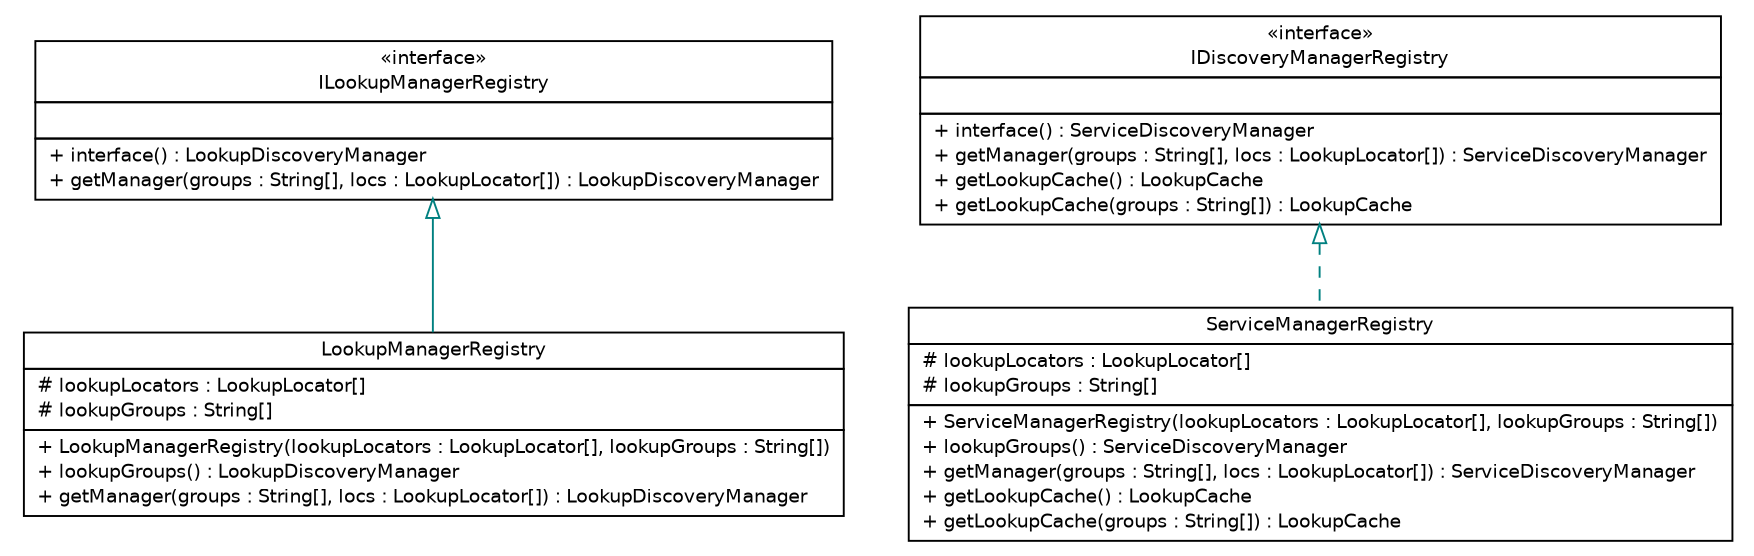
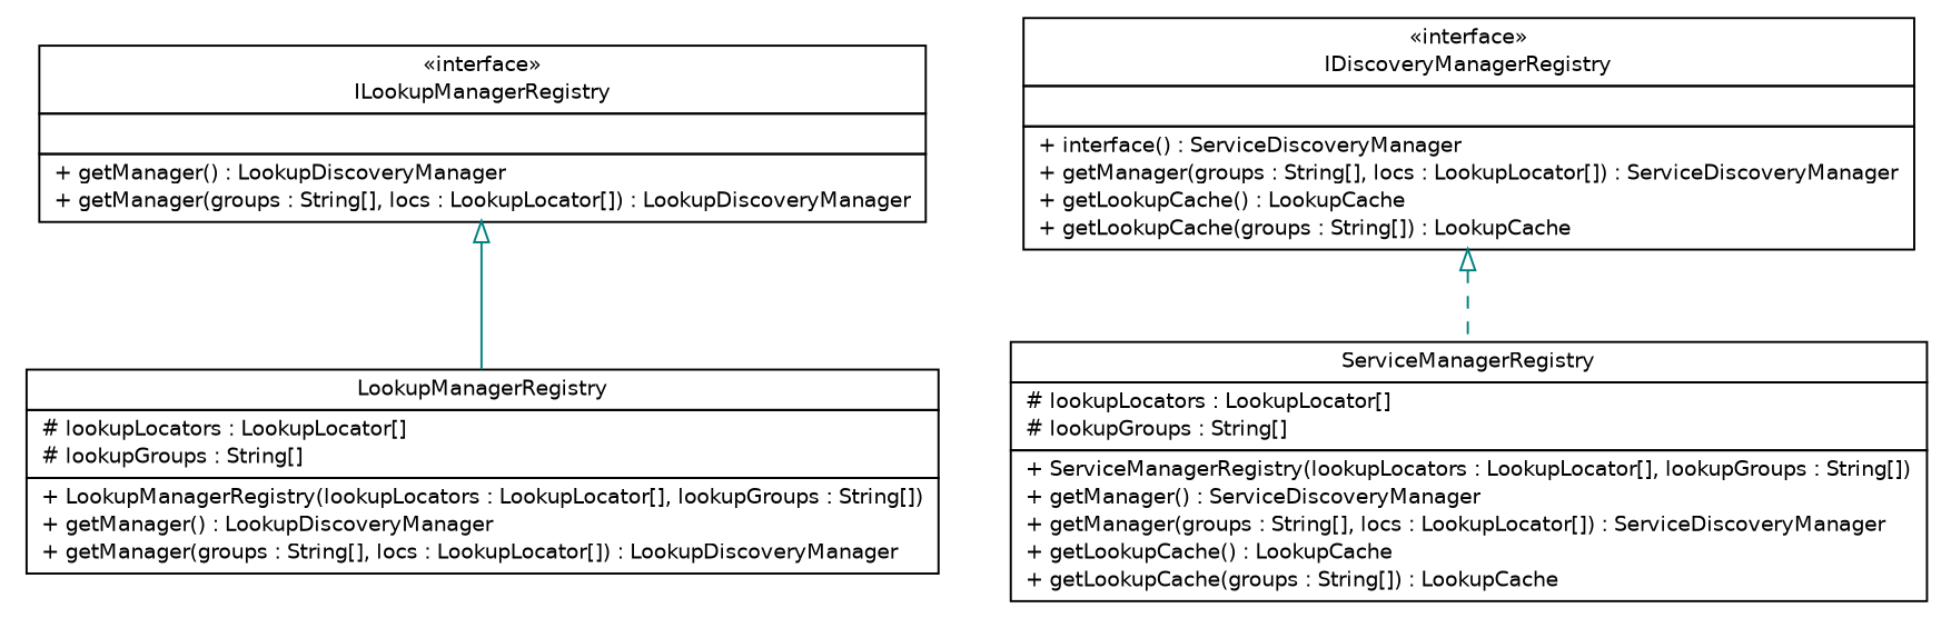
  digraph {
    nodesep=0.25
    ranksep=0.5
    node [fontcolor=black fontname=Helvetica fontsize=10.0 shape=plaintext]
    edge [arrowtail=empty color=teal dir=back fontname=Helvetica fontsize=10 headport=p labelfontname=Helvetica labelfontsize=10 tailport=p]
-   n1 [label=<<table title="sorcer.container.discovery.LookupManagerRegistry" border="0" cellborder="1" cellspacing="0" cellpadding="2" port="p" href="./LookupManagerRegistry.html"> 		<tr><td><table border="0" cellspacing="0" cellpadding="1"> <tr><td align="center" balign="center"> LookupManagerRegistry </td></tr> 		</table></td></tr> 		<tr><td><table border="0" cellspacing="0" cellpadding="1"> <tr><td align="left" balign="left"> # lookupLocators : LookupLocator[] </td></tr> <tr><td align="left" balign="left"> # lookupGroups : String[] </td></tr> 		</table></td></tr> 		<tr><td><table border="0" cellspacing="0" cellpadding="1"> <tr><td align="left" balign="left"> + LookupManagerRegistry(lookupLocators : LookupLocator[], lookupGroups : String[]) </td></tr> <tr><td align="left" balign="left"> + lookupGroups() : LookupDiscoveryManager </td></tr> <tr><td align="left" balign="left"> + getManager(groups : String[], locs : LookupLocator[]) : LookupDiscoveryManager </td></tr> 		</table></td></tr> 		</table>>]
-   n2 [label=<<table title="sorcer.container.discovery.ServiceManagerRegistry" border="0" cellborder="1" cellspacing="0" cellpadding="2" port="p" href="./ServiceManagerRegistry.html"> 		<tr><td><table border="0" cellspacing="0" cellpadding="1"> <tr><td align="center" balign="center"> ServiceManagerRegistry </td></tr> 		</table></td></tr> 		<tr><td><table border="0" cellspacing="0" cellpadding="1"> <tr><td align="left" balign="left"> # lookupLocators : LookupLocator[] </td></tr> <tr><td align="left" balign="left"> # lookupGroups : String[] </td></tr> 		</table></td></tr> 		<tr><td><table border="0" cellspacing="0" cellpadding="1"> <tr><td align="left" balign="left"> + ServiceManagerRegistry(lookupLocators : LookupLocator[], lookupGroups : String[]) </td></tr> <tr><td align="left" balign="left"> + lookupGroups() : ServiceDiscoveryManager </td></tr> <tr><td align="left" balign="left"> + getManager(groups : String[], locs : LookupLocator[]) : ServiceDiscoveryManager </td></tr> <tr><td align="left" balign="left"> + getLookupCache() : LookupCache </td></tr> <tr><td align="left" balign="left"> + getLookupCache(groups : String[]) : LookupCache </td></tr> 		</table></td></tr> 		</table>>]
+   n1 [label=<<table title="sorcer.container.discovery.LookupManagerRegistry" border="0" cellborder="1" cellspacing="0" cellpadding="2" port="p" href="./LookupManagerRegistry.html"> 		<tr><td><table border="0" cellspacing="0" cellpadding="1"> <tr><td align="center" balign="center"> LookupManagerRegistry </td></tr> 		</table></td></tr> 		<tr><td><table border="0" cellspacing="0" cellpadding="1"> <tr><td align="left" balign="left"> # lookupLocators : LookupLocator[] </td></tr> <tr><td align="left" balign="left"> # lookupGroups : String[] </td></tr> 		</table></td></tr> 		<tr><td><table border="0" cellspacing="0" cellpadding="1"> <tr><td align="left" balign="left"> + LookupManagerRegistry(lookupLocators : LookupLocator[], lookupGroups : String[]) </td></tr> <tr><td align="left" balign="left"> + getManager() : LookupDiscoveryManager </td></tr> <tr><td align="left" balign="left"> + getManager(groups : String[], locs : LookupLocator[]) : LookupDiscoveryManager </td></tr> 		</table></td></tr> 		</table>>]
+   n2 [label=<<table title="sorcer.container.discovery.ServiceManagerRegistry" border="0" cellborder="1" cellspacing="0" cellpadding="2" port="p" href="./ServiceManagerRegistry.html"> 		<tr><td><table border="0" cellspacing="0" cellpadding="1"> <tr><td align="center" balign="center"> ServiceManagerRegistry </td></tr> 		</table></td></tr> 		<tr><td><table border="0" cellspacing="0" cellpadding="1"> <tr><td align="left" balign="left"> # lookupLocators : LookupLocator[] </td></tr> <tr><td align="left" balign="left"> # lookupGroups : String[] </td></tr> 		</table></td></tr> 		<tr><td><table border="0" cellspacing="0" cellpadding="1"> <tr><td align="left" balign="left"> + ServiceManagerRegistry(lookupLocators : LookupLocator[], lookupGroups : String[]) </td></tr> <tr><td align="left" balign="left"> + getManager() : ServiceDiscoveryManager </td></tr> <tr><td align="left" balign="left"> + getManager(groups : String[], locs : LookupLocator[]) : ServiceDiscoveryManager </td></tr> <tr><td align="left" balign="left"> + getLookupCache() : LookupCache </td></tr> <tr><td align="left" balign="left"> + getLookupCache(groups : String[]) : LookupCache </td></tr> 		</table></td></tr> 		</table>>]
    n3 [label=<<table title="sorcer.container.discovery.IDiscoveryManagerRegistry" border="0" cellborder="1" cellspacing="0" cellpadding="2" port="p" href="./IDiscoveryManagerRegistry.html"> 		<tr><td><table border="0" cellspacing="0" cellpadding="1"> <tr><td align="center" balign="center"> &#171;interface&#187; </td></tr> <tr><td align="center" balign="center"> IDiscoveryManagerRegistry </td></tr> 		</table></td></tr> 		<tr><td><table border="0" cellspacing="0" cellpadding="1"> <tr><td align="left" balign="left">  </td></tr> 		</table></td></tr> 		<tr><td><table border="0" cellspacing="0" cellpadding="1"> <tr><td align="left" balign="left"> + interface() : ServiceDiscoveryManager </td></tr> <tr><td align="left" balign="left"> + getManager(groups : String[], locs : LookupLocator[]) : ServiceDiscoveryManager </td></tr> <tr><td align="left" balign="left"> + getLookupCache() : LookupCache </td></tr> <tr><td align="left" balign="left"> + getLookupCache(groups : String[]) : LookupCache </td></tr> 		</table></td></tr> 		</table>>]
-   n4 [label=<<table title="sorcer.container.discovery.ILookupManagerRegistry" border="0" cellborder="1" cellspacing="0" cellpadding="2" port="p" href="./ILookupManagerRegistry.html"> 		<tr><td><table border="0" cellspacing="0" cellpadding="1"> <tr><td align="center" balign="center"> &#171;interface&#187; </td></tr> <tr><td align="center" balign="center"> ILookupManagerRegistry </td></tr> 		</table></td></tr> 		<tr><td><table border="0" cellspacing="0" cellpadding="1"> <tr><td align="left" balign="left">  </td></tr> 		</table></td></tr> 		<tr><td><table border="0" cellspacing="0" cellpadding="1"> <tr><td align="left" balign="left"> + interface() : LookupDiscoveryManager </td></tr> <tr><td align="left" balign="left"> + getManager(groups : String[], locs : LookupLocator[]) : LookupDiscoveryManager </td></tr> 		</table></td></tr> 		</table>>]
+   n4 [label=<<table title="sorcer.container.discovery.ILookupManagerRegistry" border="0" cellborder="1" cellspacing="0" cellpadding="2" port="p" href="./ILookupManagerRegistry.html"> 		<tr><td><table border="0" cellspacing="0" cellpadding="1"> <tr><td align="center" balign="center"> &#171;interface&#187; </td></tr> <tr><td align="center" balign="center"> ILookupManagerRegistry </td></tr> 		</table></td></tr> 		<tr><td><table border="0" cellspacing="0" cellpadding="1"> <tr><td align="left" balign="left">  </td></tr> 		</table></td></tr> 		<tr><td><table border="0" cellspacing="0" cellpadding="1"> <tr><td align="left" balign="left"> + getManager() : LookupDiscoveryManager </td></tr> <tr><td align="left" balign="left"> + getManager(groups : String[], locs : LookupLocator[]) : LookupDiscoveryManager </td></tr> 		</table></td></tr> 		</table>>]
    n3 -> n2 [style=dashed]
    n4 -> n1 [style=solid]
  }
